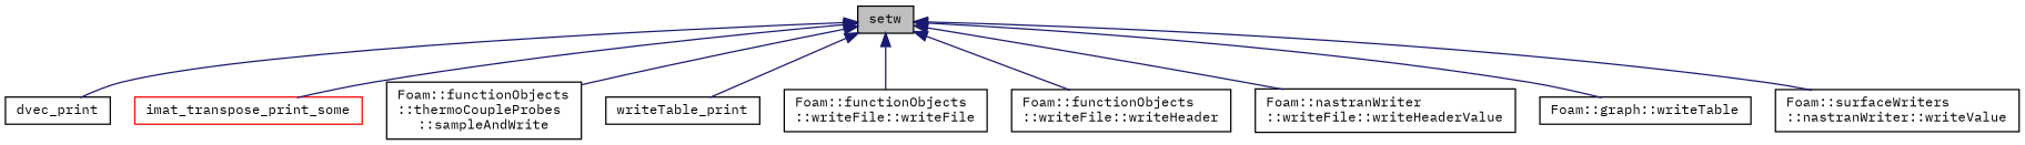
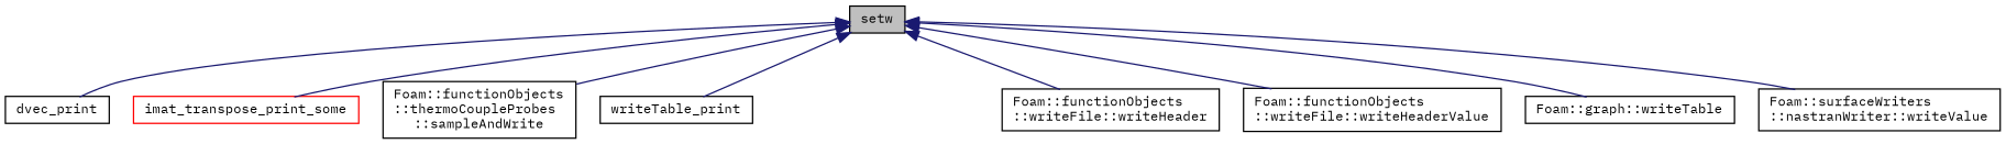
  digraph {
    fontname="IBM Plex Mono"
    rankdir=TB
    node [color=black fontname="IBM Plex Mono" fontsize=10 shape=record]
    edge [color=midnightblue dir=back fontname="IBM Plex Mono" fontsize=10 labelfontname=Helvetica labelfontsize=10 style=solid]
    n1 [fillcolor=grey75 fontcolor=black height=0.2 label=setw style=filled width=0.4]
    n2 [height=0.2 label=dvec_print width=0.4]
    n3 [color=red height=0.2 label=imat_transpose_print_some width=0.4]
    n4 [height=0.2 label="Foam::functionObjects\l::thermoCoupleProbes\l::sampleAndWrite" width=0.4]
    n5 [height=0.2 label=writeTable_print width=0.4]
-   n6 [height=0.2 label="Foam::functionObjects\l::writeFile::writeFile" width=0.4]
    n7 [height=0.2 label="Foam::functionObjects\l::writeFile::writeHeader" width=0.4]
-   n8 [height=0.2 label="Foam::nastranWriter\l::writeFile::writeHeaderValue" width=0.4]
+   n8 [height=0.2 label="Foam::functionObjects\l::writeFile::writeHeaderValue" width=0.4]
    n9 [height=0.2 label="Foam::graph::writeTable" width=0.4]
    n10 [height=0.2 label="Foam::surfaceWriters\l::nastranWriter::writeValue" width=0.4]
    n1 -> n2
    n1 -> n3
    n1 -> n4
    n1 -> n5
-   n1 -> n6
    n1 -> n7
    n1 -> n8
    n1 -> n9
    n1 -> n10
  }
